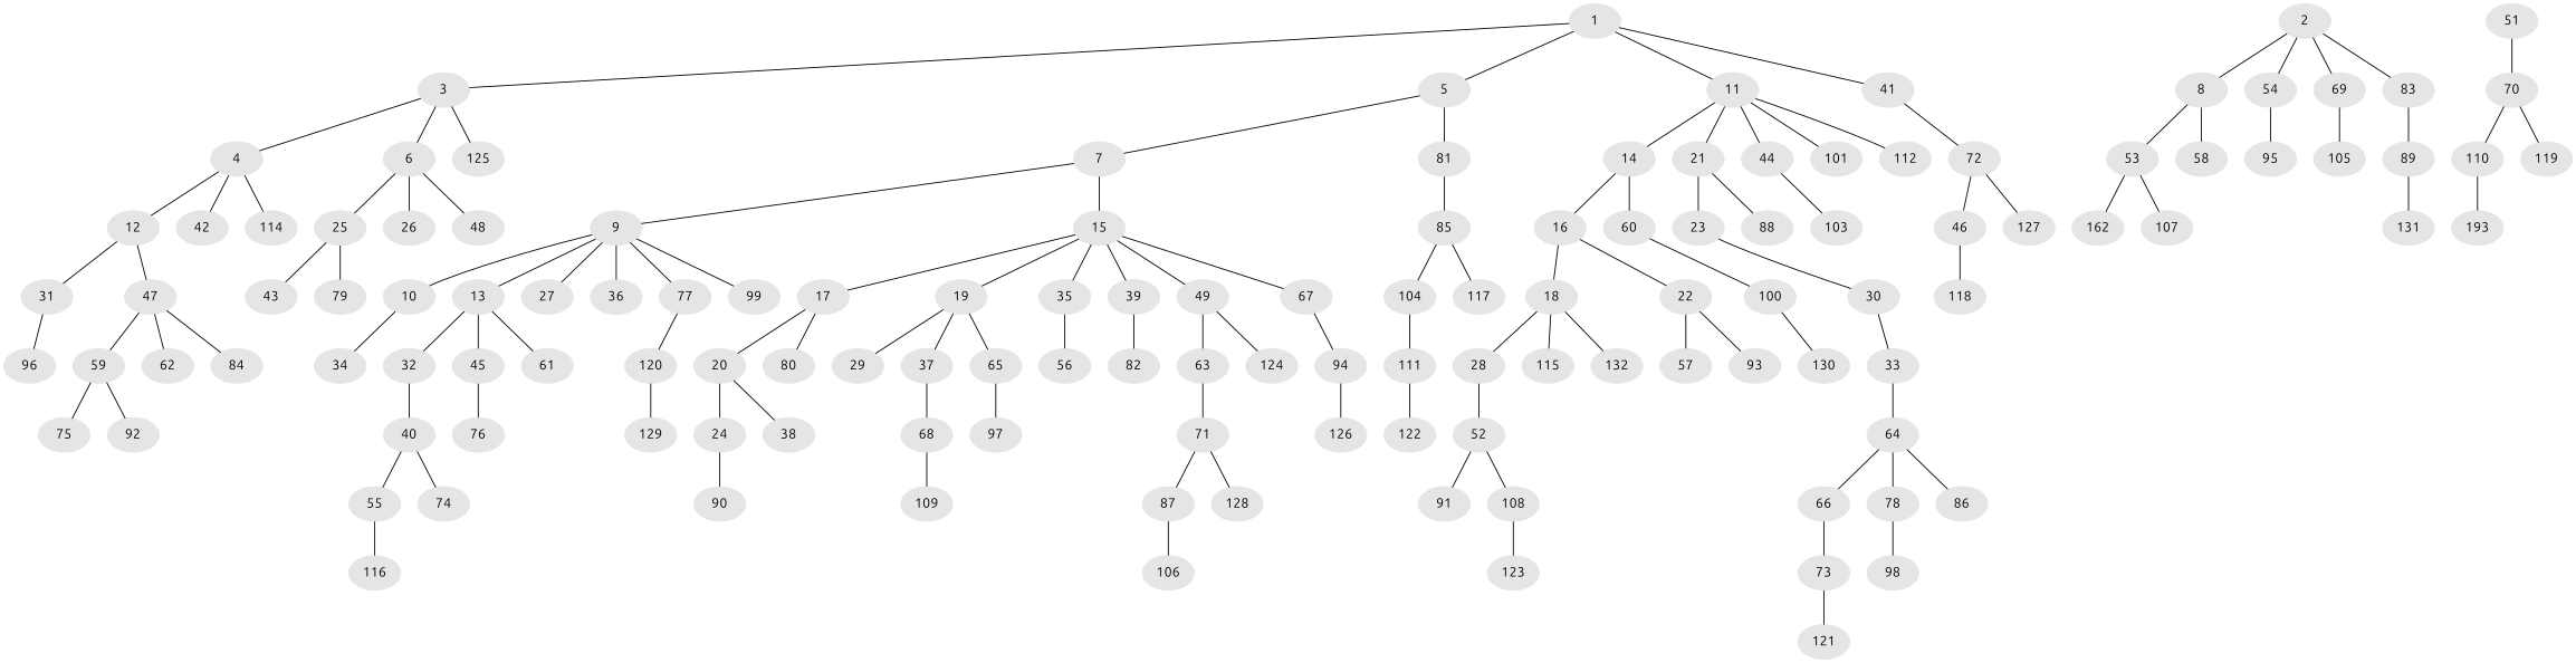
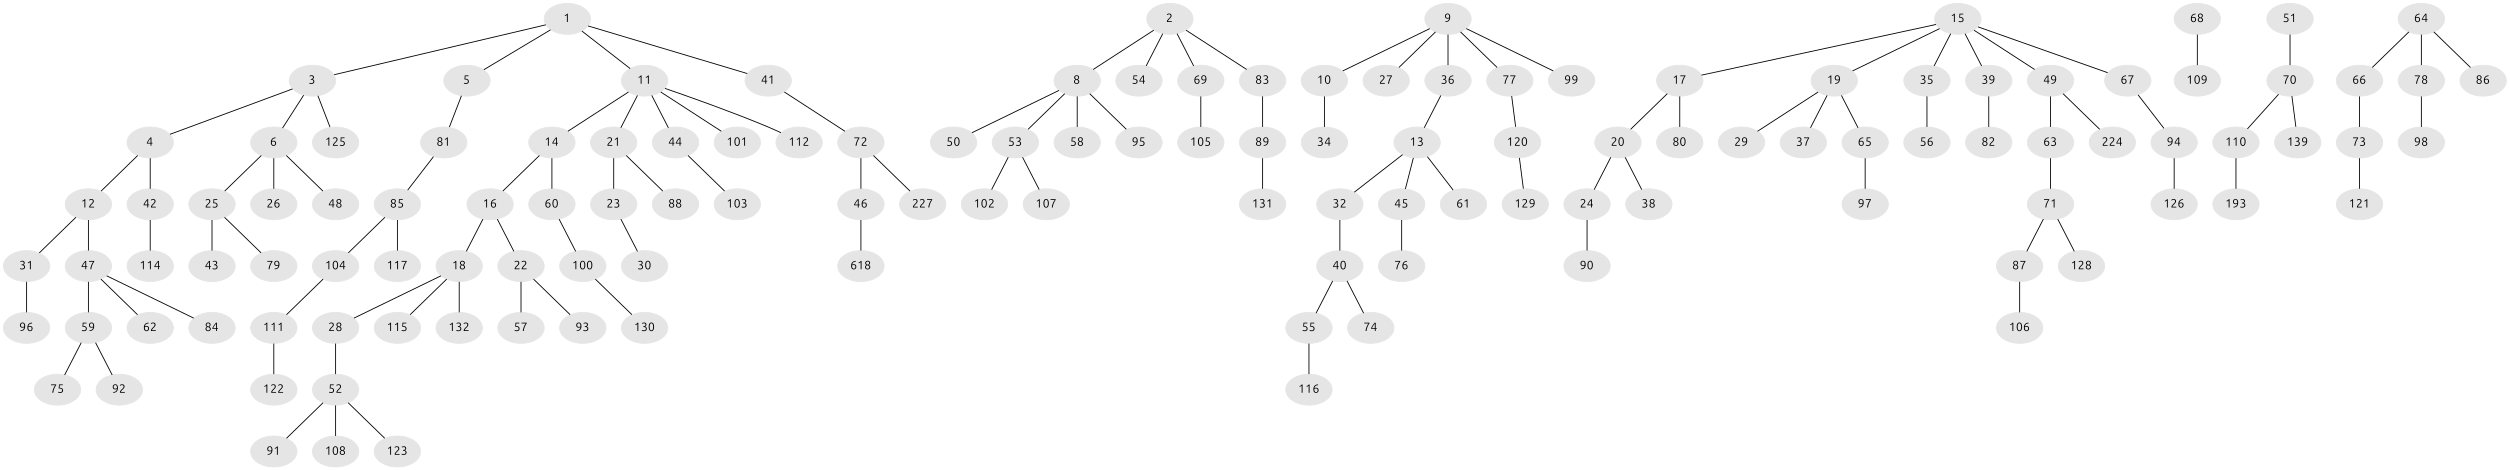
  graph {
    fontname=Ubuntu
    node [color=gray90 fontname=Ubuntu style=filled]
    edge [fontname=Ubuntu]
    1
    3
    5
    11
    41
    2
    8
    54
    69
    83
    4
    6
    125
-   7
    81
    14
    21
    44
    101
    112
    72
+   50
    53
    58
    95
    105
    89
    12
    42
    25
    26
    48
    31
    47
    114
    9
    15
    85
    43
    79
    10
    13
    27
    36
    77
    99
    17
    19
    35
    39
    49
    67
-   102 [label=162]
+   102
    107
    34
    32
    45
    61
    120
    16
    60
    23
    88
    103
    96
    59
    62
    84
    40
    76
    18
    22
    100
    20
    80
    29
    37
    65
    56
    82
    63
-   124
+   124 [label=224]
    94
    28
    115
    132
    57
    93
    24
    38
    52
    68
    97
    90
    30
-   33
    51
    70
    91
    108
    64
    55
    74
    66
    78
    86
    109
    116
    46
-   118
-   127
+   118 [label=618]
+   127 [label=227]
    75
    92
    71
    110
-   119
+   119 [label=139]
    123
    130
    87
    128
    73
    98
    121
    126
    n125 [label=193]
    106
    129
    104
    117
    131
    111
    122
    1 -- 3
    1 -- 5
    1 -- 11
    1 -- 41
    3 -- 4
    3 -- 6
    3 -- 125
-   5 -- 7
    5 -- 81
    11 -- 14
    11 -- 21
    11 -- 44
    11 -- 101
    11 -- 112
    41 -- 72
    2 -- 8
    2 -- 54
    2 -- 69
    2 -- 83
+   8 -- 50
    8 -- 53
    8 -- 58
-   54 -- 95
+   8 -- 95
    69 -- 105
    83 -- 89
    4 -- 12
    4 -- 42
    6 -- 25
    6 -- 26
    6 -- 48
-   7 -- 9
-   7 -- 15
    81 -- 85
    14 -- 16
    14 -- 60
    21 -- 23
    21 -- 88
    44 -- 103
    72 -- 46
    72 -- 127
    53 -- 102
    53 -- 107
    89 -- 131
    12 -- 31
    12 -- 47
-   4 -- 114
+   42 -- 114
    25 -- 43
    25 -- 79
    31 -- 96
    47 -- 59
    47 -- 62
    47 -- 84
    9 -- 10
-   9 -- 13
+   36 -- 13
    9 -- 27
    9 -- 36
    9 -- 77
    9 -- 99
    15 -- 17
    15 -- 19
    15 -- 35
    15 -- 39
    15 -- 49
    15 -- 67
    85 -- 104
    85 -- 117
    10 -- 34
    13 -- 32
    13 -- 45
    13 -- 61
    77 -- 120
    17 -- 20
    17 -- 80
    19 -- 29
    19 -- 37
    19 -- 65
    35 -- 56
    39 -- 82
    49 -- 63
    49 -- 124
    67 -- 94
    32 -- 40
    45 -- 76
    120 -- 129
    16 -- 18
    16 -- 22
    60 -- 100
    23 -- 30
    59 -- 75
    59 -- 92
    40 -- 55
    40 -- 74
    18 -- 28
    18 -- 115
    18 -- 132
    22 -- 57
    22 -- 93
    100 -- 130
    20 -- 24
    20 -- 38
-   37 -- 68
    65 -- 97
    63 -- 71
    94 -- 126
    28 -- 52
    24 -- 90
    52 -- 91
    52 -- 108
    68 -- 109
-   30 -- 33
-   33 -- 64
    51 -- 70
    70 -- 110
    70 -- 119
-   108 -- 123
+   52 -- 123
    64 -- 66
    64 -- 78
    64 -- 86
    55 -- 116
    66 -- 73
    78 -- 98
    46 -- 118
    71 -- 87
    71 -- 128
    110 -- n125
    87 -- 106
    73 -- 121
    104 -- 111
    111 -- 122
  }
